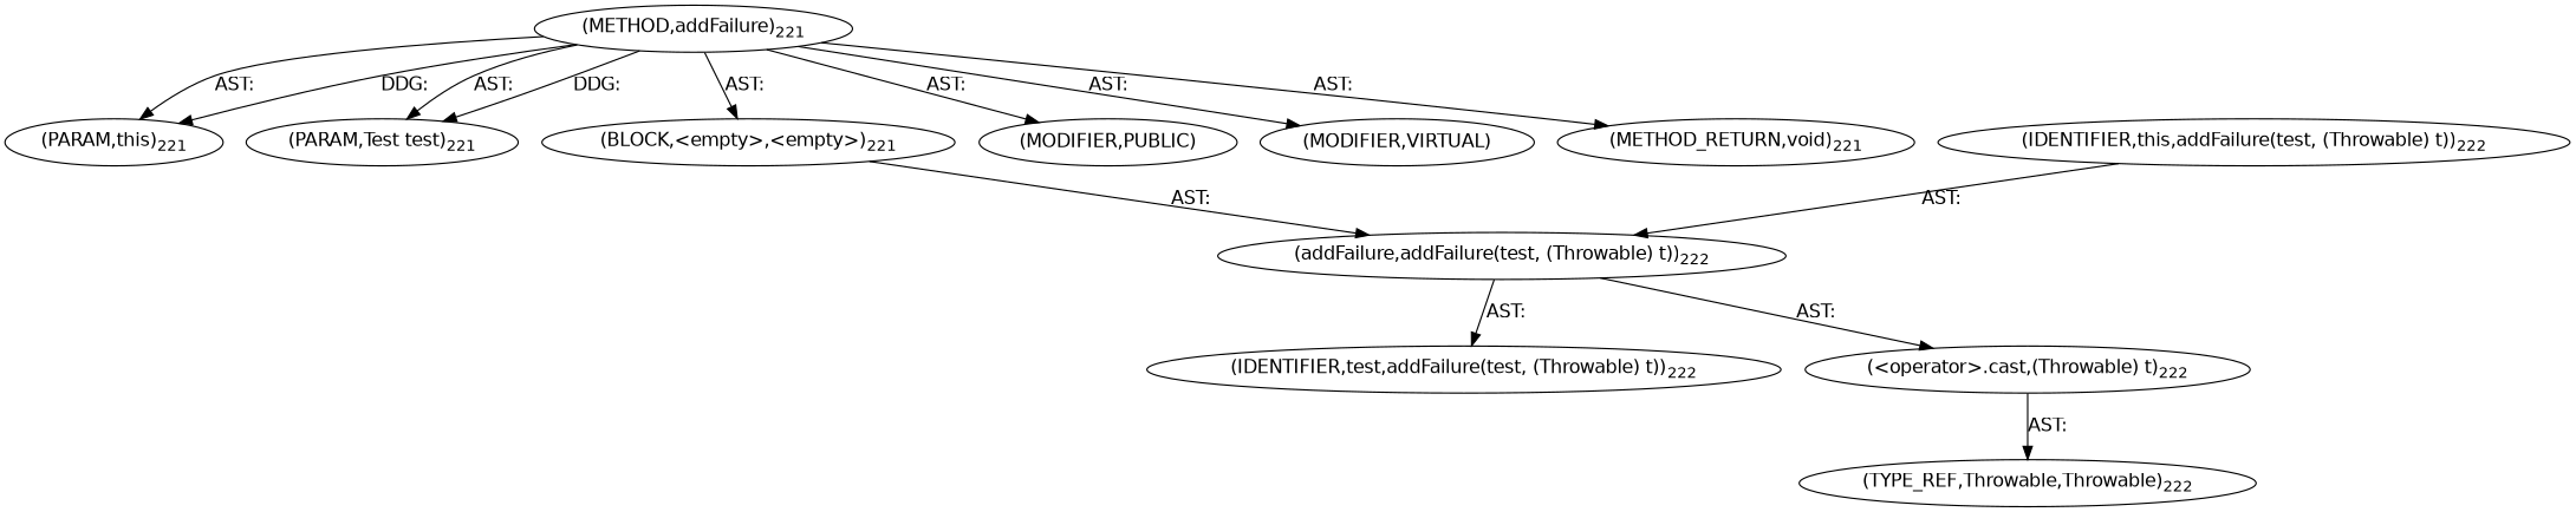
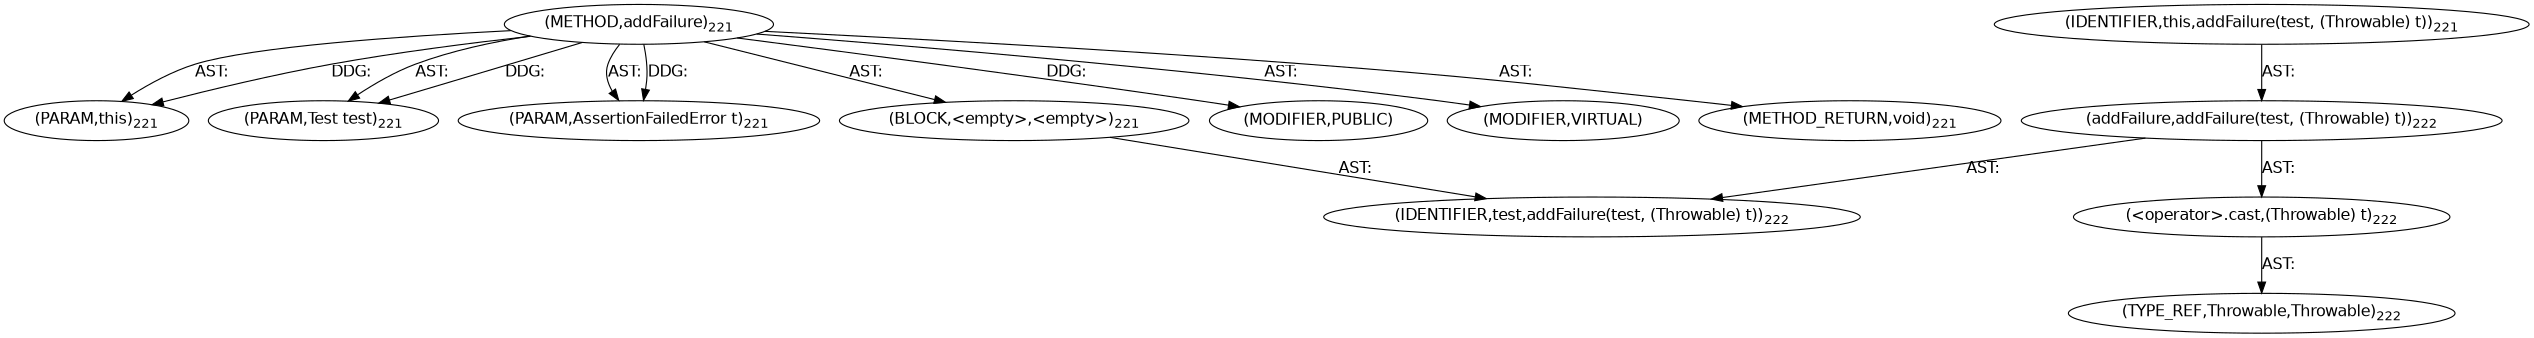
  digraph {
    fontname="DejaVu Sans"
    node [fontname="DejaVu Sans"]
    edge [fontname="DejaVu Sans"]
    n1 [label=<(METHOD,addFailure)<SUB>221</SUB>>]
    n2 [label=<(PARAM,this)<SUB>221</SUB>>]
    n3 [label=<(PARAM,Test test)<SUB>221</SUB>>]
+   n4 [label=<(PARAM,AssertionFailedError t)<SUB>221</SUB>>]
    n5 [label=<(BLOCK,&lt;empty&gt;,&lt;empty&gt;)<SUB>221</SUB>>]
    n6 [label=<(MODIFIER,PUBLIC)>]
    n7 [label=<(MODIFIER,VIRTUAL)>]
    n8 [label=<(METHOD_RETURN,void)<SUB>221</SUB>>]
    n9 [label=<(addFailure,addFailure(test, (Throwable) t))<SUB>222</SUB>>]
    n10 [label=<(IDENTIFIER,test,addFailure(test, (Throwable) t))<SUB>222</SUB>>]
    n11 [label=<(&lt;operator&gt;.cast,(Throwable) t)<SUB>222</SUB>>]
-   n12 [label=<(IDENTIFIER,this,addFailure(test, (Throwable) t))<SUB>222</SUB>>]
+   n12 [label=<(IDENTIFIER,this,addFailure(test, (Throwable) t))<SUB>221</SUB>>]
    n13 [label=<(TYPE_REF,Throwable,Throwable)<SUB>222</SUB>>]
    n1 -> n2 [label="AST: "]
    n1 -> n2 [label="DDG: "]
    n1 -> n3 [label="AST: "]
    n1 -> n3 [label="DDG: "]
+   n1 -> n4 [label="AST: "]
+   n1 -> n4 [label="DDG: "]
    n1 -> n5 [label="AST: "]
-   n1 -> n6 [label="AST: "]
+   n1 -> n6 [label="DDG: "]
    n1 -> n7 [label="AST: "]
    n1 -> n8 [label="AST: "]
-   n5 -> n9 [label="AST: "]
+   n5 -> n10 [label="AST: "]
    n9 -> n10 [label="AST: "]
    n9 -> n11 [label="AST: "]
    n11 -> n13 [label="AST: "]
    n12 -> n9 [label="AST: "]
  }
